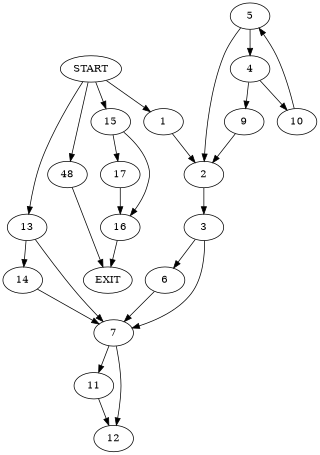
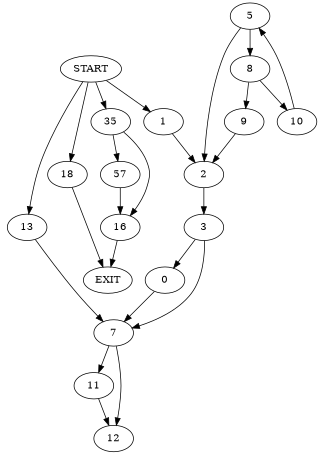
  digraph {
    n1 [label=START]
    1
    13
-   15
-   18 [label=48]
+   15 [label=35]
+   18
    2
    7
-   14
    16
-   17
+   17 [label=57]
    n11 [label=EXIT]
    3
-   6
+   6 [label=0]
    11
    12
    5
-   8 [label=4]
+   8
    9
    10
    n1 -> 1
    n1 -> 13
    n1 -> 15
    n1 -> 18
    1 -> 2
    13 -> 7
-   13 -> 14
    15 -> 16
    15 -> 17
    18 -> n11
    2 -> 3
    7 -> 11
    7 -> 12
-   14 -> 7
    16 -> n11
    17 -> 16
    3 -> 7
    3 -> 6
    6 -> 7
    11 -> 12
    5 -> 2
    5 -> 8
    8 -> 9
    8 -> 10
    9 -> 2
    10 -> 5
  }
